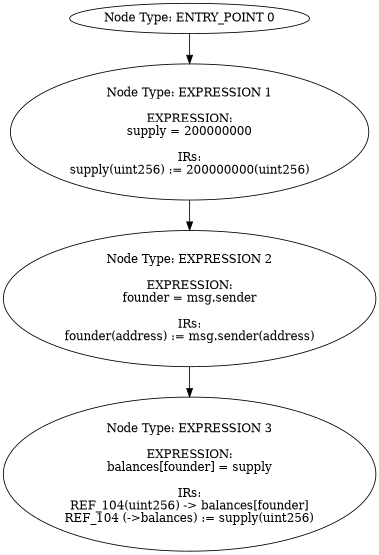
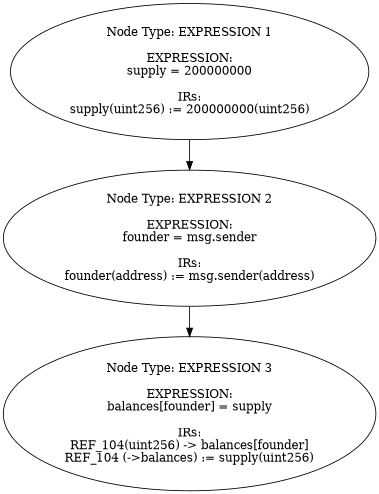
  digraph {
-   n1 [label="Node Type: ENTRY_POINT 0\n"]
    n2 [label="Node Type: EXPRESSION 1\n\nEXPRESSION:\nsupply = 200000000\n\nIRs:\nsupply(uint256) := 200000000(uint256)"]
    n3 [label="Node Type: EXPRESSION 2\n\nEXPRESSION:\nfounder = msg.sender\n\nIRs:\nfounder(address) := msg.sender(address)"]
    n4 [label="Node Type: EXPRESSION 3\n\nEXPRESSION:\nbalances[founder] = supply\n\nIRs:\nREF_104(uint256) -> balances[founder]\nREF_104 (->balances) := supply(uint256)"]
-   n1 -> n2
    n2 -> n3
    n3 -> n4
  }
